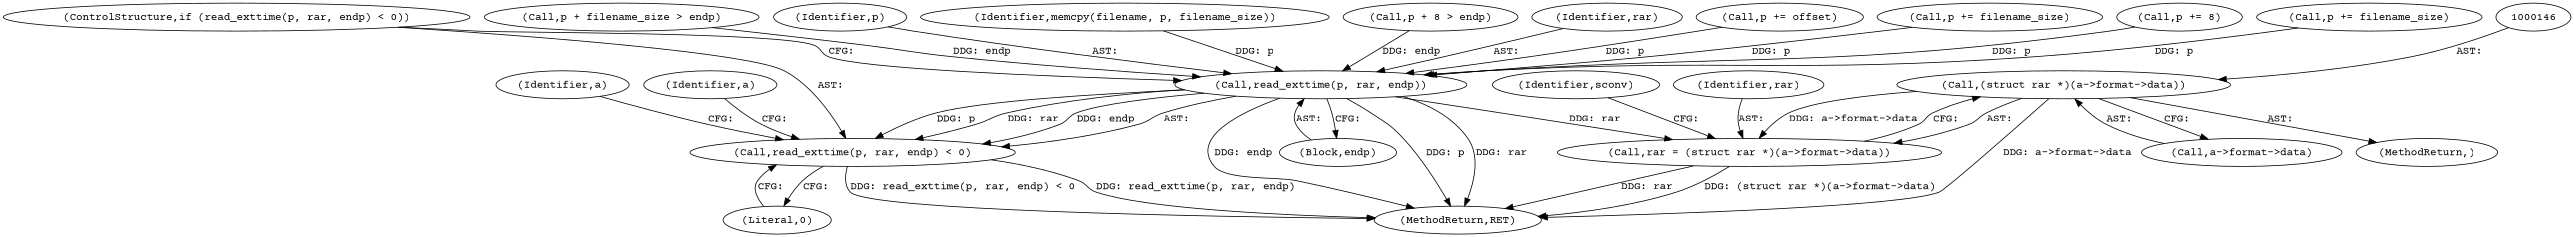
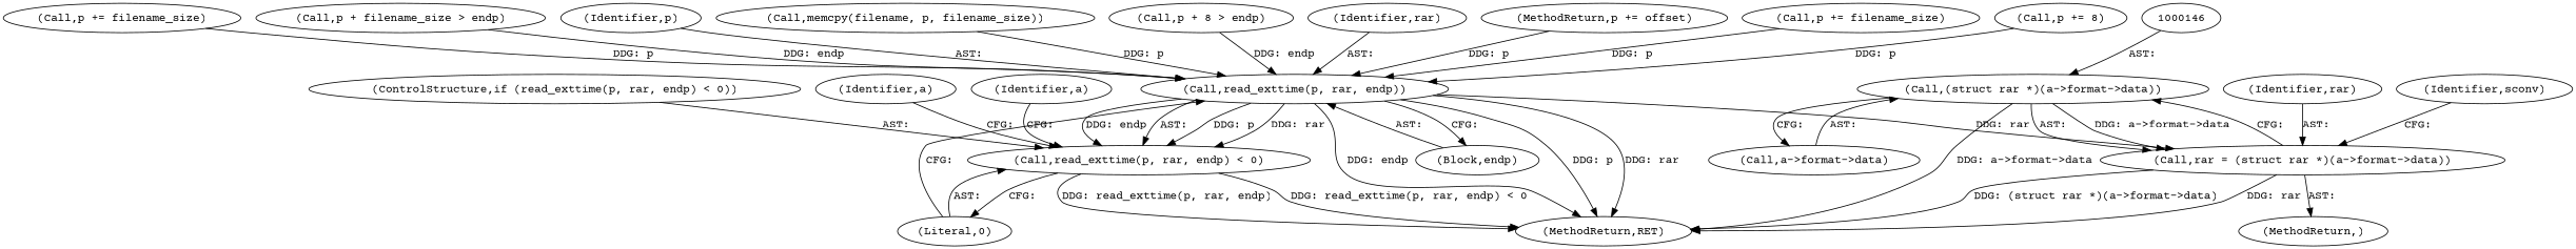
  digraph {
    fontname="Courier Prime"
    node [fontname="Courier Prime"]
    edge [fontname="Courier Prime"]
    n1 [label="(Call,(struct rar *)(a->format->data))"]
    n2 [label="(Call,rar = (struct rar *)(a->format->data))"]
    n3 [label="(Call,a->format->data)"]
    n4 [label="(MethodReturn,RET)"]
    n5 [label="(MethodReturn,)"]
    n6 [label="(Call,read_exttime(p, rar, endp))"]
    n7 [label="(Call,read_exttime(p, rar, endp) < 0)"]
    n8 [label="(Block,endp)"]
    n9 [label="(Literal,0)"]
    n10 [label="(ControlStructure,if (read_exttime(p, rar, endp) < 0))"]
    n11 [label="(Call,p += filename_size)"]
    n12 [label="(Call,p + filename_size > endp)"]
    n13 [label="(Identifier,sconv)"]
    n14 [label="(Identifier,p)"]
    n15 [label="(Identifier,a)"]
-   n16 [label="(Identifier,memcpy(filename, p, filename_size))"]
+   n16 [label="(Call,memcpy(filename, p, filename_size))"]
    n17 [label="(Call,p + 8 > endp)"]
    n18 [label="(Identifier,rar)"]
    n19 [label="(Identifier,rar)"]
-   n20 [label="(Call,p += offset)"]
+   n20 [label="(MethodReturn,p += offset)"]
    n21 [label="(Call,p += filename_size)"]
    n22 [label="(Call,p += 8)"]
    n23 [label="(Identifier,a)"]
    1000146
    n1 -> n2 [label="AST: "]
    n1 -> n2 [label="DDG: a->format->data"]
    n1 -> n3 [label="CFG: "]
    n1 -> n4 [label="DDG: a->format->data"]
    n2 -> n1 [label="CFG: "]
    n2 -> n4 [label="DDG: rar"]
    n2 -> n4 [label="DDG: (struct rar *)(a->format->data)"]
-   n1 -> n5 [label="AST: "]
+   n2 -> n5 [label="AST: "]
    n3 -> n1 [label="AST: "]
    n6 -> n2 [label="DDG: rar"]
    n6 -> n4 [label="DDG: endp"]
    n6 -> n4 [label="DDG: p"]
    n6 -> n4 [label="DDG: rar"]
    n6 -> n7 [label="AST: "]
    n6 -> n7 [label="DDG: p"]
    n6 -> n7 [label="DDG: rar"]
    n6 -> n7 [label="DDG: endp"]
    n6 -> n8 [label="CFG: "]
    n7 -> n4 [label="DDG: read_exttime(p, rar, endp)"]
    n7 -> n4 [label="DDG: read_exttime(p, rar, endp) < 0"]
    n7 -> n9 [label="CFG: "]
    n8 -> n6 [label="AST: "]
-   n10 -> n6 [label="CFG: "]
-   n9 -> n7 [label="CFG: "]
+   n9 -> n6 [label="CFG: "]
+   n9 -> n7 [label="AST: "]
    n10 -> n7 [label="AST: "]
    n11 -> n6 [label="DDG: p"]
    n12 -> n6 [label="DDG: endp"]
    n13 -> n2 [label="CFG: "]
    n14 -> n6 [label="AST: "]
    n15 -> n7 [label="CFG: "]
    n16 -> n6 [label="DDG: p"]
    n17 -> n6 [label="DDG: endp"]
    n18 -> n6 [label="AST: "]
    n19 -> n2 [label="AST: "]
    n20 -> n6 [label="DDG: p"]
    n21 -> n6 [label="DDG: p"]
    n22 -> n6 [label="DDG: p"]
    n23 -> n7 [label="CFG: "]
    1000146 -> n1 [label="AST: "]
  }
